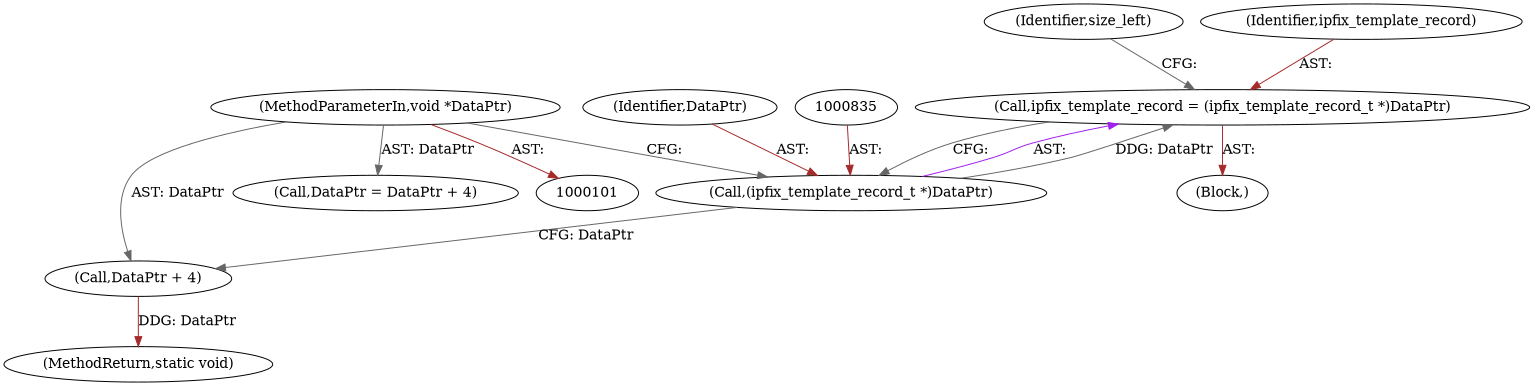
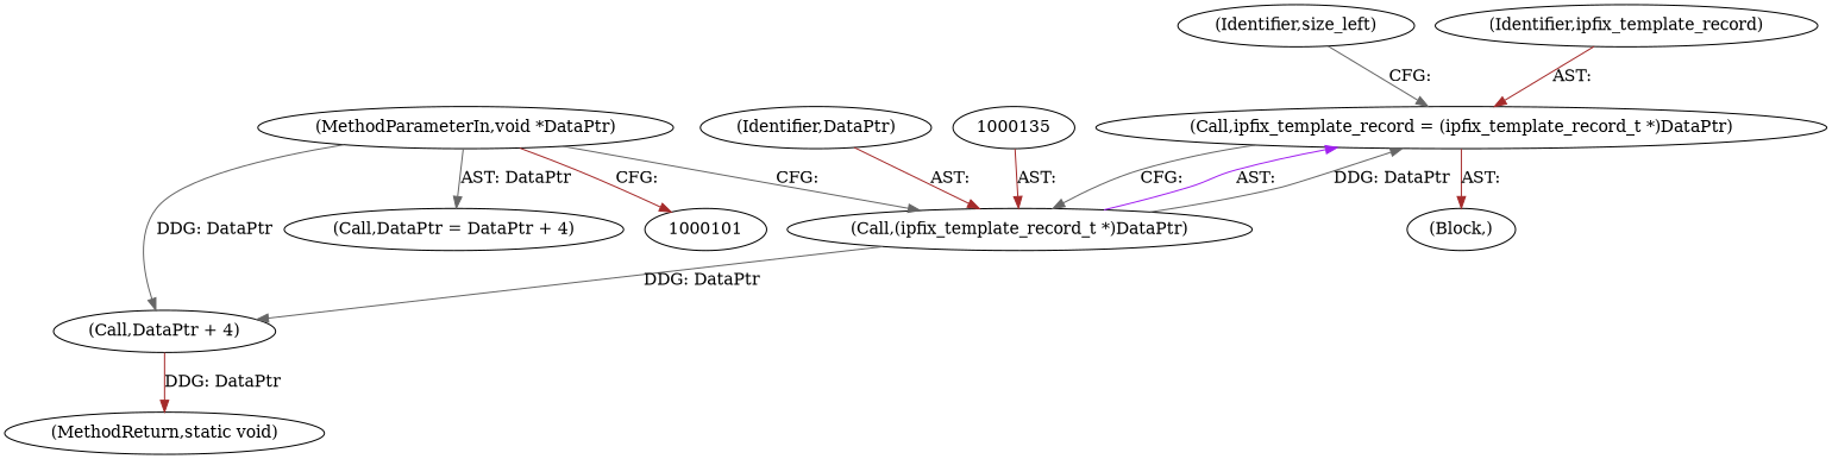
  digraph {
    edge [color=gray40]
    n1 [label="(Call,ipfix_template_record = (ipfix_template_record_t *)DataPtr)"]
    n2 [label="(Call,(ipfix_template_record_t *)DataPtr)"]
    n3 [label="(Block,)"]
    n4 [label="(Call,DataPtr + 4)"]
    n5 [label="(Identifier,DataPtr)"]
    n6 [label="(MethodReturn,static void)"]
    n7 [label="(Call,DataPtr = DataPtr + 4)"]
    n8 [label="(MethodParameterIn,void *DataPtr)"]
    1000101
    n10 [label="(Identifier,size_left)"]
    n11 [label="(Identifier,ipfix_template_record)"]
-   1000135 [label=1000835]
+   1000135
    n1 -> n2 [label="CFG: "]
    n1 -> n3 [color=brown label="AST: "]
    n2 -> n1 [color=purple label="AST: "]
    n2 -> n1 [label="DDG: DataPtr"]
-   n2 -> n4 [label="CFG: DataPtr"]
+   n2 -> n4 [label="DDG: DataPtr"]
    n4 -> n6 [color=brown label="DDG: DataPtr"]
    n5 -> n2 [color=brown label="AST: "]
    n8 -> n2 [label="CFG: "]
-   n8 -> n4 [label="AST: DataPtr"]
+   n8 -> n4 [label="DDG: DataPtr"]
    n8 -> n7 [label="AST: DataPtr"]
-   n8 -> 1000101 [color=brown label="AST: "]
+   n8 -> 1000101 [color=brown label="CFG: "]
    n10 -> n1 [label="CFG: "]
    n11 -> n1 [color=brown label="AST: "]
    1000135 -> n2 [color=brown label="AST: "]
  }
